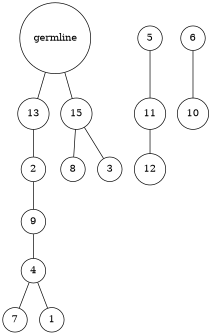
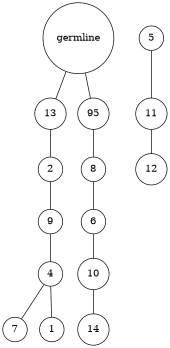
  graph {
    fontname="DejaVu Serif"
    rankdir=UD
    splines=line
    node [fontname="DejaVu Serif" shape=circle]
    edge [fontname="DejaVu Serif"]
    n1 [label=germline]
    n2 [label=13]
-   n3 [label=15]
+   n3 [label=95]
    n4 [label=2]
    n5 [label=8]
-   n6 [label=3]
    n7 [label=9]
    n8 [label=4]
    n9 [label=7]
    n10 [label=1]
    n11 [label=5]
    n12 [label=11]
    n13 [label=12]
    n14 [label=6]
    n15 [label=10]
+   n16 [label=14]
    n1 -- n2
    n1 -- n3
    n2 -- n4
    n3 -- n5
-   n3 -- n6
    n4 -- n7
+   n5 -- n14
    n7 -- n8
    n8 -- n9
    n8 -- n10
    n11 -- n12
    n12 -- n13
    n14 -- n15
+   n15 -- n16
  }
